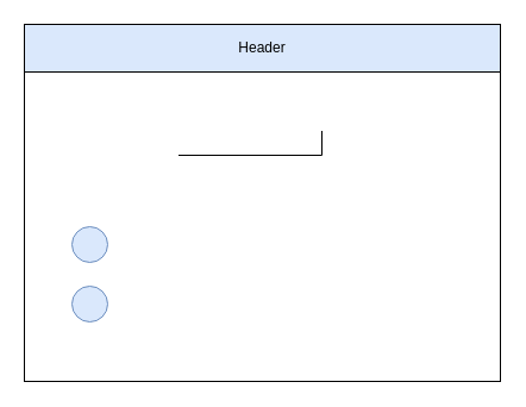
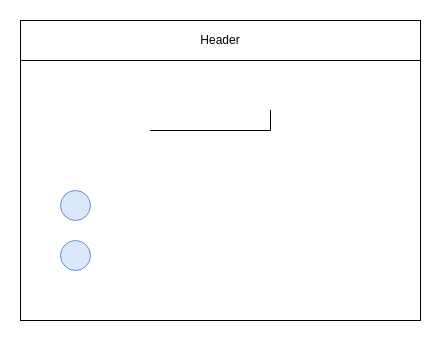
  <mxCell id="0" />
  <mxCell id="1" parent="0" />
  <mxCell id="2" value="" style="rounded=0;whiteSpace=wrap;html=1;" parent="1" vertex="1"><mxGeometry x="20" y="20" width="400" height="300" as="geometry" /></mxCell>
- <mxCell id="3" value="Header" style="rounded=0;whiteSpace=wrap;html=1;fillColor=#dae8fc;" parent="1" vertex="1"><mxGeometry x="20" y="20" width="400" height="40" as="geometry" /></mxCell>
+ <mxCell id="3" value="Header" style="rounded=0;whiteSpace=wrap;html=1;" parent="1" vertex="1"><mxGeometry x="20" y="20" width="400" height="40" as="geometry" /></mxCell>
  <mxCell id="4" value="" style="shape=partialRectangle;whiteSpace=wrap;html=1;top=0;left=0;fillColor=none;" parent="1" vertex="1"><mxGeometry x="150" y="110" width="120" height="20" as="geometry" /></mxCell>
  <mxCell id="5" value="" style="ellipse;whiteSpace=wrap;html=1;aspect=fixed;fillColor=#dae8fc;strokeColor=#6c8ebf;" vertex="1" parent="1"><mxGeometry x="60" y="190" width="30" height="30" as="geometry" /></mxCell>
  <mxCell id="6" value="" style="ellipse;whiteSpace=wrap;html=1;aspect=fixed;fillColor=#dae8fc;strokeColor=#6c8ebf;" vertex="1" parent="1"><mxGeometry x="60" y="240" width="30" height="30" as="geometry" /></mxCell>
